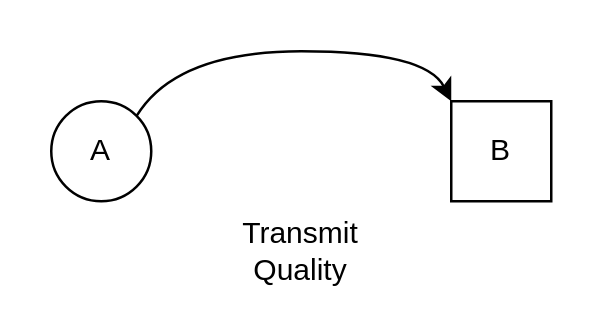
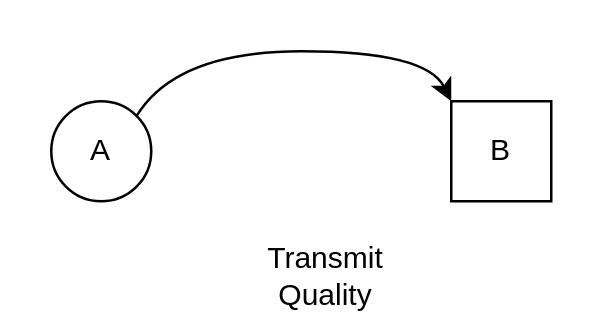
  <mxCell id="0" />
  <mxCell id="1" parent="0" />
  <mxCell id="2" value="A" style="ellipse;whiteSpace=wrap;html=1;" vertex="1" parent="1"><mxGeometry x="20" y="40" width="40" height="40.0" as="geometry" /></mxCell>
  <mxCell id="3" value="B" style="whiteSpace=wrap;html=1;rounded=0;" vertex="1" parent="1"><mxGeometry x="180" y="40" width="40" height="40.0" as="geometry" /></mxCell>
  <mxCell id="4" value="" style="curved=1;endArrow=none;html=1;exitX=0;exitY=0;exitDx=0;exitDy=0;entryX=1;entryY=0;entryDx=0;entryDy=0;startArrow=classic;startFill=1;endFill=0;" edge="1" parent="1" source="3" target="2"><mxGeometry width="50" height="50" relative="1" as="geometry"><mxPoint x="64.142" y="55.858" as="sourcePoint" /><mxPoint x="194" y="55.32" as="targetPoint" /><Array as="points"><mxPoint x="170" y="20" /><mxPoint x="70" y="20" /></Array></mxGeometry></mxCell>
- <mxCell id="5" value="&lt;div&gt;Transmit&lt;/div&gt;&lt;div&gt; Quality&lt;/div&gt;" style="text;html=1;strokeColor=none;fillColor=none;align=center;verticalAlign=middle;whiteSpace=wrap;rounded=0;" vertex="1" parent="1"><mxGeometry x="100" y="90" width="40" height="20.0" as="geometry" /></mxCell>
+ <mxCell id="5" value="&lt;div&gt;Transmit&lt;/div&gt;&lt;div&gt; Quality&lt;/div&gt;" style="text;html=1;strokeColor=none;fillColor=none;align=center;verticalAlign=middle;whiteSpace=wrap;rounded=0;" vertex="1" parent="1"><mxGeometry x="110" y="100" width="40" height="20.0" as="geometry" /></mxCell>
